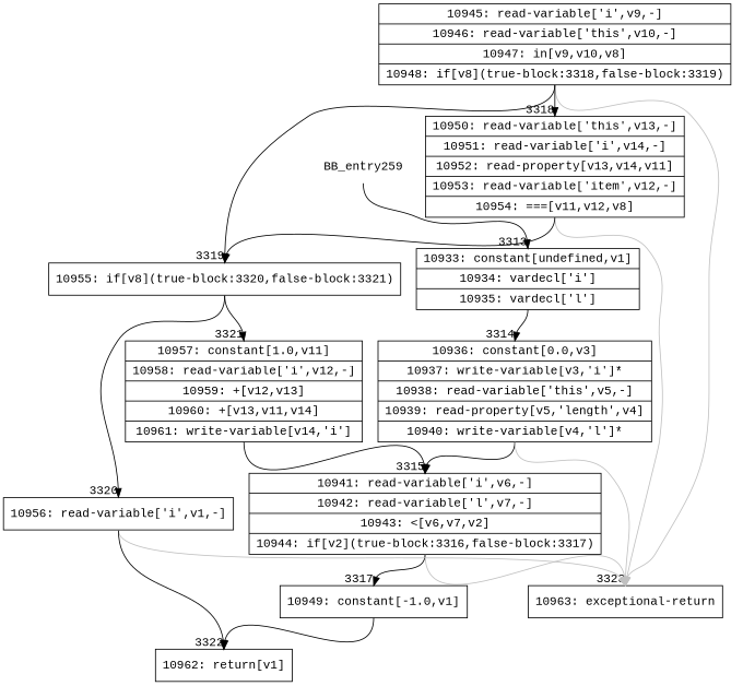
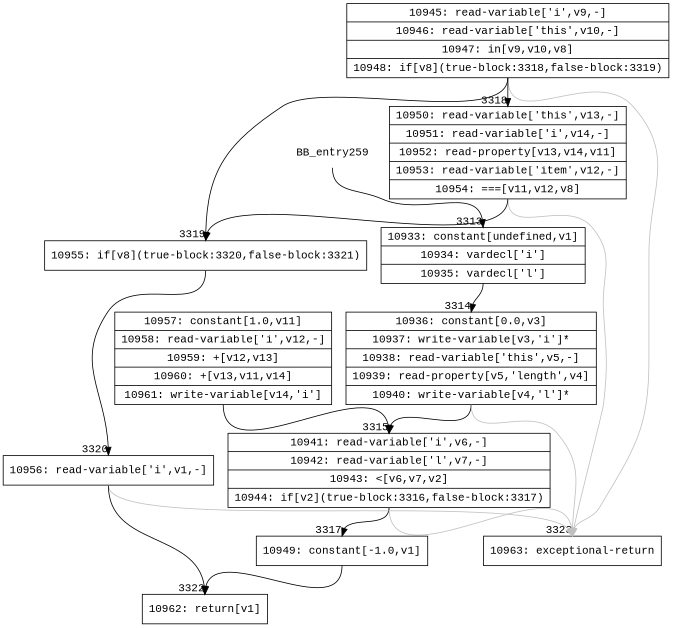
  digraph {
    fontname="Liberation Mono"
    rankdir=TD
    node [fontname="Liberation Mono" shape=record]
    edge [fontname="Liberation Mono" headport=n tailport=s]
    BB_entry259 [shape=none]
    n2 [label="{10933: constant[undefined,v1]|10934: vardecl['i']|10935: vardecl['l']}"]
    n3 [label="{10936: constant[0.0,v3]|10937: write-variable[v3,'i']*|10938: read-variable['this',v5,-]|10939: read-property[v5,'length',v4]|10940: write-variable[v4,'l']*}"]
    n4 [label="{10941: read-variable['i',v6,-]|10942: read-variable['l',v7,-]|10943: \<[v6,v7,v2]|10944: if[v2](true-block:3316,false-block:3317)}"]
    n5 [label="{10963: exceptional-return}"]
    n6 [label="{10949: constant[-1.0,v1]}"]
    n7 [label="{10945: read-variable['i',v9,-]|10946: read-variable['this',v10,-]|10947: in[v9,v10,v8]|10948: if[v8](true-block:3318,false-block:3319)}"]
    n8 [label="{10955: if[v8](true-block:3320,false-block:3321)}"]
    n9 [label="{10950: read-variable['this',v13,-]|10951: read-variable['i',v14,-]|10952: read-property[v13,v14,v11]|10953: read-variable['item',v12,-]|10954: ===[v11,v12,v8]}"]
    n10 [label="{10962: return[v1]}"]
    n11 [label="{10956: read-variable['i',v1,-]}"]
    n12 [label="{10957: constant[1.0,v11]|10958: read-variable['i',v12,-]|10959: +[v12,v13]|10960: +[v13,v11,v14]|10961: write-variable[v14,'i']}"]
    BB_entry259 -> n2 [headlabel="    3313"]
    n2 -> n3 [headlabel="      3314"]
    n3 -> n4 [headlabel="      3315"]
    n3 -> n5 [color=gray headlabel="      3323"]
    n4 -> n5 [color=gray]
    n4 -> n6 [headlabel="      3317"]
    n6 -> n10 [headlabel="      3322"]
    n7 -> n5 [color=gray]
    n7 -> n8 [headlabel="      3319"]
    n7 -> n9 [headlabel="      3318"]
    n8 -> n11 [headlabel="      3320"]
-   n8 -> n12 [headlabel="      3321"]
    n9 -> n5 [color=gray]
    n9 -> n8
    n11 -> n5 [color=gray]
    n11 -> n10
    n12 -> n4
  }
